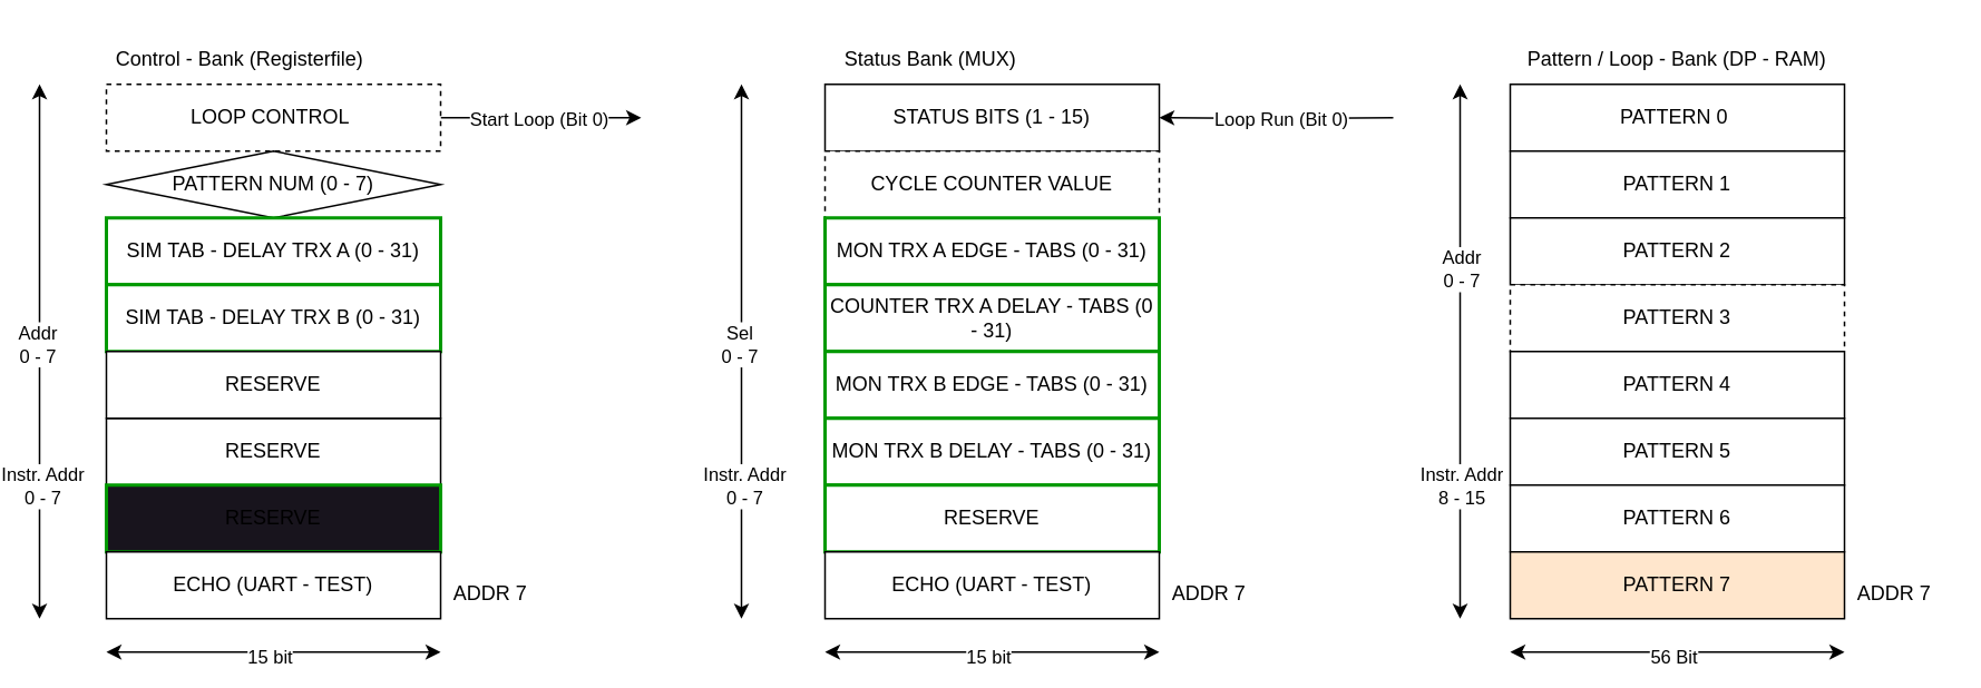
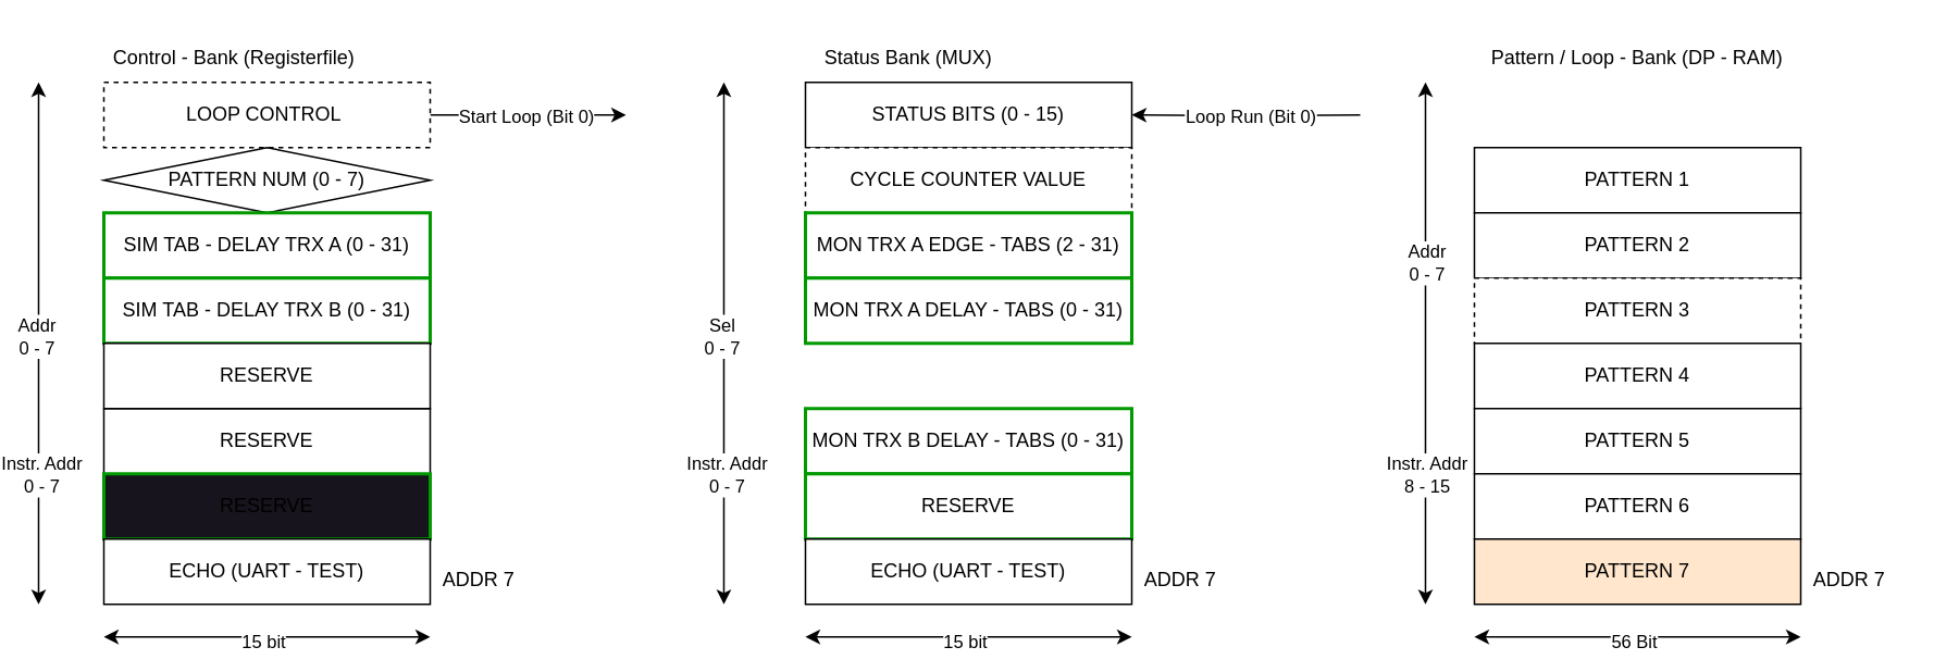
  <mxCell id="0" />
  <mxCell id="1" parent="0" />
  <mxCell id="2" style="edgeStyle=orthogonalEdgeStyle;rounded=0;orthogonalLoop=1;jettySize=auto;html=1;" parent="1" source="4" edge="1"><mxGeometry relative="1" as="geometry"><mxPoint x="380" y="70" as="targetPoint" /></mxGeometry></mxCell>
  <mxCell id="3" value="Start Loop (Bit 0)" style="edgeLabel;html=1;align=center;verticalAlign=middle;resizable=0;points=[];" parent="2" vertex="1" connectable="0"><mxGeometry x="-0.037" relative="1" as="geometry"><mxPoint as="offset" /></mxGeometry></mxCell>
  <mxCell id="4" value="LOOP CONTROL&amp;nbsp;" style="rounded=0;whiteSpace=wrap;html=1;dashed=1;" parent="1" vertex="1"><mxGeometry x="60" y="50" width="200" height="40" as="geometry" /></mxCell>
  <mxCell id="5" value="PATTERN NUM (0 - 7)" style="rhombus;whiteSpace=wrap;html=1;" parent="1" vertex="1"><mxGeometry x="60" y="90" width="200" height="40" as="geometry" /></mxCell>
  <mxCell id="6" value="RESERVE" style="rounded=0;whiteSpace=wrap;html=1;" parent="1" vertex="1"><mxGeometry x="60" y="250" width="200" height="40" as="geometry" /></mxCell>
  <mxCell id="7" value="SIM TAB - DELAY TRX A (0 - 31)" style="rounded=0;whiteSpace=wrap;html=1;strokeColor=#009900;strokeWidth=2;" parent="1" vertex="1"><mxGeometry x="60" y="130" width="200" height="40" as="geometry" /></mxCell>
  <mxCell id="8" value="SIM TAB - DELAY TRX B (0 - 31)" style="rounded=0;whiteSpace=wrap;html=1;strokeColor=#009900;strokeWidth=2;" parent="1" vertex="1"><mxGeometry x="60" y="170" width="200" height="40" as="geometry" /></mxCell>
  <mxCell id="9" value="RESERVE" style="rounded=0;whiteSpace=wrap;html=1;strokeColor=#009900;strokeWidth=2;fillColor=#18141D;" parent="1" vertex="1"><mxGeometry x="60" y="290" width="200" height="40" as="geometry" /></mxCell>
  <mxCell id="10" value="Control - Bank (Registerfile)" style="text;html=1;align=center;verticalAlign=middle;whiteSpace=wrap;rounded=0;" parent="1" vertex="1"><mxGeometry x="60" y="20" width="160" height="30" as="geometry" /></mxCell>
  <mxCell id="11" value="" style="endArrow=classic;startArrow=classic;html=1;rounded=0;" parent="1" edge="1"><mxGeometry width="50" height="50" relative="1" as="geometry"><mxPoint x="60" y="390" as="sourcePoint" /><mxPoint x="260" y="390" as="targetPoint" /></mxGeometry></mxCell>
  <mxCell id="12" value="15 bit" style="edgeLabel;html=1;align=center;verticalAlign=middle;resizable=0;points=[];" parent="11" vertex="1" connectable="0"><mxGeometry x="-0.03" y="-2" relative="1" as="geometry"><mxPoint as="offset" /></mxGeometry></mxCell>
  <mxCell id="13" value="" style="endArrow=classic;startArrow=classic;html=1;rounded=0;" parent="1" edge="1"><mxGeometry width="50" height="50" relative="1" as="geometry"><mxPoint x="20" y="50" as="sourcePoint" /><mxPoint x="20" y="370" as="targetPoint" /></mxGeometry></mxCell>
  <mxCell id="14" value="Addr&lt;div&gt;0 - 7&lt;/div&gt;" style="edgeLabel;html=1;align=center;verticalAlign=middle;resizable=0;points=[];" parent="13" vertex="1" connectable="0"><mxGeometry x="-0.03" y="-2" relative="1" as="geometry"><mxPoint as="offset" /></mxGeometry></mxCell>
  <mxCell id="15" value="Instr. Addr&lt;div&gt;0 - 7&lt;/div&gt;" style="edgeLabel;html=1;align=center;verticalAlign=middle;resizable=0;points=[];" parent="13" vertex="1" connectable="0"><mxGeometry x="0.45" y="1" relative="1" as="geometry"><mxPoint y="8" as="offset" /></mxGeometry></mxCell>
  <mxCell id="16" value="ECHO (UART - TEST)" style="rounded=0;whiteSpace=wrap;html=1;" parent="1" vertex="1"><mxGeometry x="60" y="330" width="200" height="40" as="geometry" /></mxCell>
  <mxCell id="17" style="edgeStyle=orthogonalEdgeStyle;rounded=0;orthogonalLoop=1;jettySize=auto;html=1;" parent="1" target="19" edge="1"><mxGeometry relative="1" as="geometry"><mxPoint x="830" y="70" as="sourcePoint" /></mxGeometry></mxCell>
  <mxCell id="18" value="Loop Run (Bit 0)" style="edgeLabel;html=1;align=center;verticalAlign=middle;resizable=0;points=[];" parent="17" vertex="1" connectable="0"><mxGeometry x="-0.032" y="4" relative="1" as="geometry"><mxPoint y="-4" as="offset" /></mxGeometry></mxCell>
- <mxCell id="19" value="STATUS BITS (1 - 15)" style="rounded=0;whiteSpace=wrap;html=1;" parent="1" vertex="1"><mxGeometry x="490" y="50" width="200" height="40" as="geometry" /></mxCell>
+ <mxCell id="19" value="STATUS BITS (0 - 15)" style="rounded=0;whiteSpace=wrap;html=1;" parent="1" vertex="1"><mxGeometry x="490" y="50" width="200" height="40" as="geometry" /></mxCell>
  <mxCell id="20" value="CYCLE COUNTER VALUE" style="rounded=0;whiteSpace=wrap;html=1;dashed=1;" parent="1" vertex="1"><mxGeometry x="490" y="90" width="200" height="40" as="geometry" /></mxCell>
- <mxCell id="21" value="MON TRX A EDGE - TABS (0 - 31)" style="rounded=0;whiteSpace=wrap;html=1;strokeColor=#009900;strokeWidth=2;" parent="1" vertex="1"><mxGeometry x="490" y="130" width="200" height="40" as="geometry" /></mxCell>
- <mxCell id="22" value="COUNTER TRX A DELAY - TABS (0 - 31)" style="rounded=0;whiteSpace=wrap;html=1;strokeColor=#009900;strokeWidth=2;" parent="1" vertex="1"><mxGeometry x="490" y="170" width="200" height="40" as="geometry" /></mxCell>
- <mxCell id="23" value="MON TRX B EDGE - TABS (0 - 31)" style="rounded=0;whiteSpace=wrap;html=1;strokeColor=#009900;strokeWidth=2;" parent="1" vertex="1"><mxGeometry x="490" y="210" width="200" height="40" as="geometry" /></mxCell>
+ <mxCell id="21" value="MON TRX A EDGE - TABS (2 - 31)" style="rounded=0;whiteSpace=wrap;html=1;strokeColor=#009900;strokeWidth=2;" parent="1" vertex="1"><mxGeometry x="490" y="130" width="200" height="40" as="geometry" /></mxCell>
+ <mxCell id="22" value="MON TRX A DELAY - TABS (0 - 31)" style="rounded=0;whiteSpace=wrap;html=1;strokeColor=#009900;strokeWidth=2;" parent="1" vertex="1"><mxGeometry x="490" y="170" width="200" height="40" as="geometry" /></mxCell>
  <mxCell id="24" value="MON TRX B DELAY - TABS (0 - 31)" style="rounded=0;whiteSpace=wrap;html=1;strokeColor=#009900;strokeWidth=2;" parent="1" vertex="1"><mxGeometry x="490" y="250" width="200" height="40" as="geometry" /></mxCell>
  <mxCell id="25" value="RESERVE" style="rounded=0;whiteSpace=wrap;html=1;strokeColor=#009900;strokeWidth=2;" parent="1" vertex="1"><mxGeometry x="490" y="290" width="200" height="40" as="geometry" /></mxCell>
  <mxCell id="26" value="ECHO (UART - TEST)" style="rounded=0;whiteSpace=wrap;html=1;" parent="1" vertex="1"><mxGeometry x="490" y="330" width="200" height="40" as="geometry" /></mxCell>
  <mxCell id="27" value="" style="endArrow=classic;startArrow=classic;html=1;rounded=0;" parent="1" edge="1"><mxGeometry width="50" height="50" relative="1" as="geometry"><mxPoint x="490" y="390" as="sourcePoint" /><mxPoint x="690" y="390" as="targetPoint" /></mxGeometry></mxCell>
  <mxCell id="28" value="15 bit" style="edgeLabel;html=1;align=center;verticalAlign=middle;resizable=0;points=[];" parent="27" vertex="1" connectable="0"><mxGeometry x="-0.03" y="-2" relative="1" as="geometry"><mxPoint as="offset" /></mxGeometry></mxCell>
  <mxCell id="29" value="" style="endArrow=classic;startArrow=classic;html=1;rounded=0;" parent="1" edge="1"><mxGeometry width="50" height="50" relative="1" as="geometry"><mxPoint x="440" y="50" as="sourcePoint" /><mxPoint x="440" y="370" as="targetPoint" /></mxGeometry></mxCell>
  <mxCell id="30" value="Sel&lt;div&gt;0 - 7&lt;/div&gt;" style="edgeLabel;html=1;align=center;verticalAlign=middle;resizable=0;points=[];" parent="29" vertex="1" connectable="0"><mxGeometry x="-0.03" y="-2" relative="1" as="geometry"><mxPoint as="offset" /></mxGeometry></mxCell>
  <mxCell id="31" value="Instr. Addr&lt;div&gt;0 - 7&lt;/div&gt;" style="edgeLabel;html=1;align=center;verticalAlign=middle;resizable=0;points=[];" parent="29" vertex="1" connectable="0"><mxGeometry x="0.431" y="1" relative="1" as="geometry"><mxPoint y="11" as="offset" /></mxGeometry></mxCell>
  <mxCell id="32" value="Status Bank (MUX)&amp;nbsp;" style="text;html=1;align=center;verticalAlign=middle;whiteSpace=wrap;rounded=0;" parent="1" vertex="1"><mxGeometry x="490" y="20" width="130" height="30" as="geometry" /></mxCell>
  <mxCell id="33" value="ADDR 7" style="text;html=1;align=center;verticalAlign=middle;whiteSpace=wrap;rounded=0;" parent="1" vertex="1"><mxGeometry x="260" y="340" width="60" height="30" as="geometry" /></mxCell>
  <mxCell id="34" value="ADDR 7" style="text;html=1;align=center;verticalAlign=middle;whiteSpace=wrap;rounded=0;" parent="1" vertex="1"><mxGeometry x="690" y="340" width="60" height="30" as="geometry" /></mxCell>
- <mxCell id="35" value="PATTERN 0&amp;nbsp;" style="rounded=0;whiteSpace=wrap;html=1;" parent="1" vertex="1"><mxGeometry x="900" y="50" width="200" height="40" as="geometry" /></mxCell>
  <mxCell id="36" value="PATTERN 1" style="rounded=0;whiteSpace=wrap;html=1;" parent="1" vertex="1"><mxGeometry x="900" y="90" width="200" height="40" as="geometry" /></mxCell>
  <mxCell id="37" value="PATTERN 2" style="rounded=0;whiteSpace=wrap;html=1;" parent="1" vertex="1"><mxGeometry x="900" y="130" width="200" height="40" as="geometry" /></mxCell>
  <mxCell id="38" value="PATTERN 3" style="rounded=0;whiteSpace=wrap;html=1;dashed=1;" parent="1" vertex="1"><mxGeometry x="900" y="170" width="200" height="40" as="geometry" /></mxCell>
  <mxCell id="39" value="PATTERN 4" style="rounded=0;whiteSpace=wrap;html=1;" parent="1" vertex="1"><mxGeometry x="900" y="210" width="200" height="40" as="geometry" /></mxCell>
  <mxCell id="40" value="PATTERN 5" style="rounded=0;whiteSpace=wrap;html=1;" parent="1" vertex="1"><mxGeometry x="900" y="250" width="200" height="40" as="geometry" /></mxCell>
  <mxCell id="41" value="PATTERN 6" style="rounded=0;whiteSpace=wrap;html=1;" parent="1" vertex="1"><mxGeometry x="900" y="290" width="200" height="40" as="geometry" /></mxCell>
  <mxCell id="42" value="PATTERN 7" style="rounded=0;whiteSpace=wrap;html=1;fillColor=#ffe6cc;" parent="1" vertex="1"><mxGeometry x="900" y="330" width="200" height="40" as="geometry" /></mxCell>
  <mxCell id="43" value="" style="endArrow=classic;startArrow=classic;html=1;rounded=0;" parent="1" edge="1"><mxGeometry width="50" height="50" relative="1" as="geometry"><mxPoint x="900" y="390" as="sourcePoint" /><mxPoint x="1100" y="390" as="targetPoint" /></mxGeometry></mxCell>
  <mxCell id="44" value="56 Bit" style="edgeLabel;html=1;align=center;verticalAlign=middle;resizable=0;points=[];" parent="43" vertex="1" connectable="0"><mxGeometry x="-0.03" y="-2" relative="1" as="geometry"><mxPoint as="offset" /></mxGeometry></mxCell>
  <mxCell id="45" value="" style="endArrow=classic;startArrow=classic;html=1;rounded=0;" parent="1" edge="1"><mxGeometry width="50" height="50" relative="1" as="geometry"><mxPoint x="870" y="50" as="sourcePoint" /><mxPoint x="870" y="370" as="targetPoint" /></mxGeometry></mxCell>
  <mxCell id="46" value="Addr&lt;div&gt;0 - 7&lt;/div&gt;" style="edgeLabel;html=1;align=center;verticalAlign=middle;resizable=0;points=[];" parent="45" vertex="1" connectable="0"><mxGeometry x="-0.03" y="-2" relative="1" as="geometry"><mxPoint x="2" y="-45" as="offset" /></mxGeometry></mxCell>
  <mxCell id="47" value="Instr. Addr&lt;div&gt;8 - 15&lt;/div&gt;" style="edgeLabel;html=1;align=center;verticalAlign=middle;resizable=0;points=[];" parent="45" vertex="1" connectable="0"><mxGeometry x="0.231" relative="1" as="geometry"><mxPoint y="43" as="offset" /></mxGeometry></mxCell>
  <mxCell id="48" value="Pattern / Loop - Bank (DP - RAM)" style="text;html=1;align=center;verticalAlign=middle;whiteSpace=wrap;rounded=0;" parent="1" vertex="1"><mxGeometry x="900" y="20" width="200" height="30" as="geometry" /></mxCell>
  <mxCell id="49" value="ADDR 7" style="text;html=1;align=center;verticalAlign=middle;whiteSpace=wrap;rounded=0;" parent="1" vertex="1"><mxGeometry x="1100" y="340" width="60" height="30" as="geometry" /></mxCell>
  <mxCell id="50" value="RESERVE" style="rounded=0;whiteSpace=wrap;html=1;" vertex="1" parent="1"><mxGeometry x="60" y="210" width="200" height="40" as="geometry" /></mxCell>
